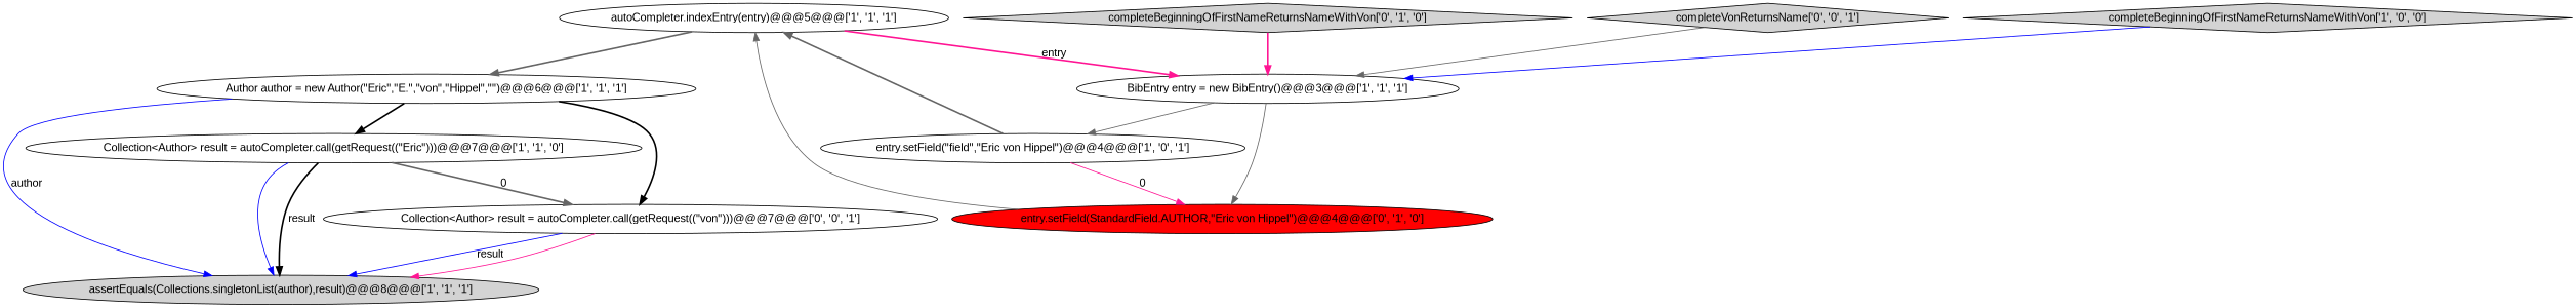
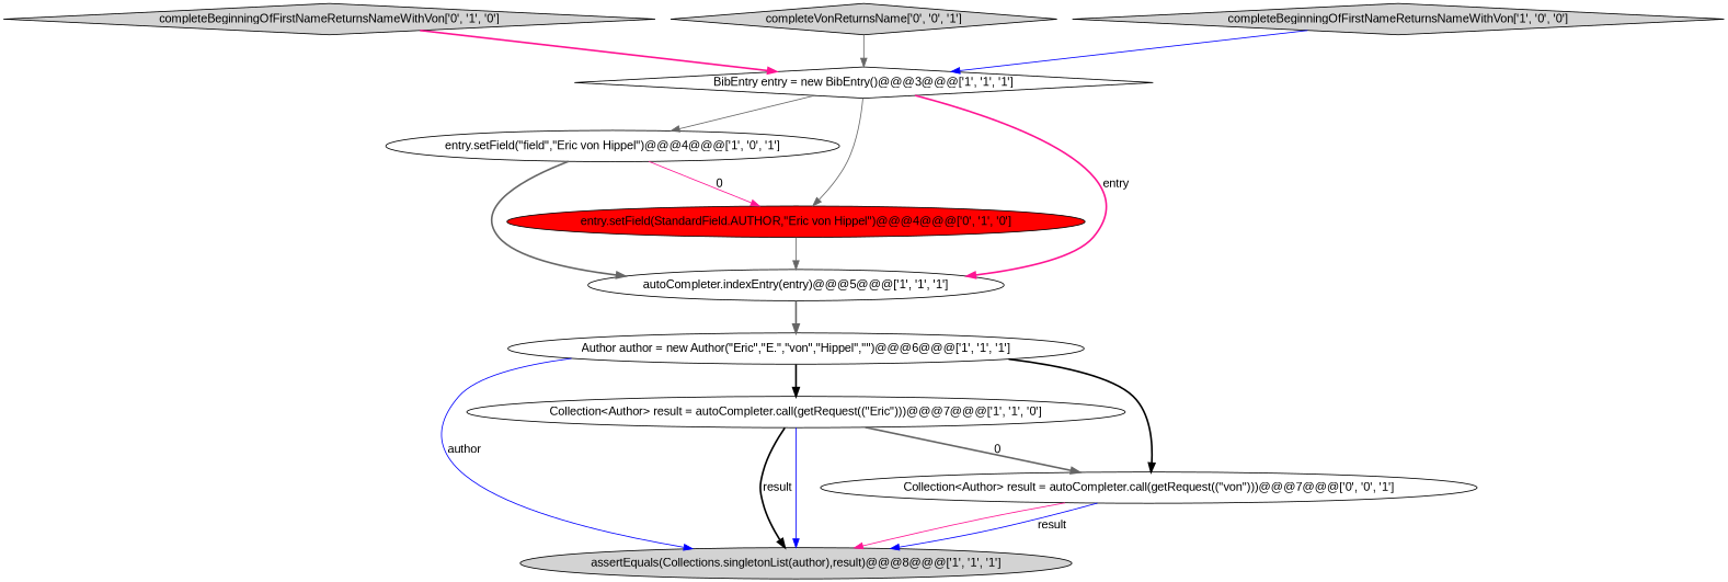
  digraph {
    fontname="Liberation Sans"
    node [fillcolor=white fontname="Liberation Sans" shape=ellipse style=filled]
    edge [color=gray40 fontname="Liberation Sans" style=solid]
    n1 [label="Author author = new Author(\"Eric\",\"E.\",\"von\",\"Hippel\",\"\")@@@6@@@['1', '1', '1']"]
    n2 [label="Collection<Author> result = autoCompleter.call(getRequest((\"Eric\")))@@@7@@@['1', '1', '0']"]
    n3 [label="Collection<Author> result = autoCompleter.call(getRequest((\"von\")))@@@7@@@['0', '0', '1']"]
    n4 [fillcolor=lightgray label="assertEquals(Collections.singletonList(author),result)@@@8@@@['1', '1', '1']"]
    n5 [fillcolor=red label="entry.setField(StandardField.AUTHOR,\"Eric von Hippel\")@@@4@@@['0', '1', '0']"]
    n6 [label="autoCompleter.indexEntry(entry)@@@5@@@['1', '1', '1']"]
    n7 [label="entry.setField(\"field\",\"Eric von Hippel\")@@@4@@@['1', '0', '1']"]
    n8 [fillcolor=lightgray label="completeBeginningOfFirstNameReturnsNameWithVon['0', '1', '0']" shape=diamond]
-   n9 [label="BibEntry entry = new BibEntry()@@@3@@@['1', '1', '1']"]
+   n9 [label="BibEntry entry = new BibEntry()@@@3@@@['1', '1', '1']" shape=diamond]
    n10 [fillcolor=lightgray label="completeVonReturnsName['0', '0', '1']" shape=diamond]
    n11 [fillcolor=lightgray label="completeBeginningOfFirstNameReturnsNameWithVon['1', '0', '0']" shape=diamond]
    n1 -> n2 [color=black style=bold]
    n1 -> n3 [color=black style=bold]
    n1 -> n4 [color=blue label=author]
    n2 -> n3 [label=0 style=bold]
    n2 -> n4 [color=blue]
    n2 -> n4 [color=black label=result style=bold]
    n3 -> n4 [color=blue label=result]
    n3 -> n4 [color=deeppink]
    n5 -> n6
    n6 -> n1 [style=bold]
    n7 -> n5 [color=deeppink label=0]
    n7 -> n6 [style=bold]
    n8 -> n9 [color=deeppink style=bold]
    n9 -> n5
-   n6 -> n9 [color=deeppink label=entry style=bold]
+   n9 -> n6 [color=deeppink label=entry style=bold]
    n9 -> n7
    n10 -> n9
    n11 -> n9 [color=blue]
  }
